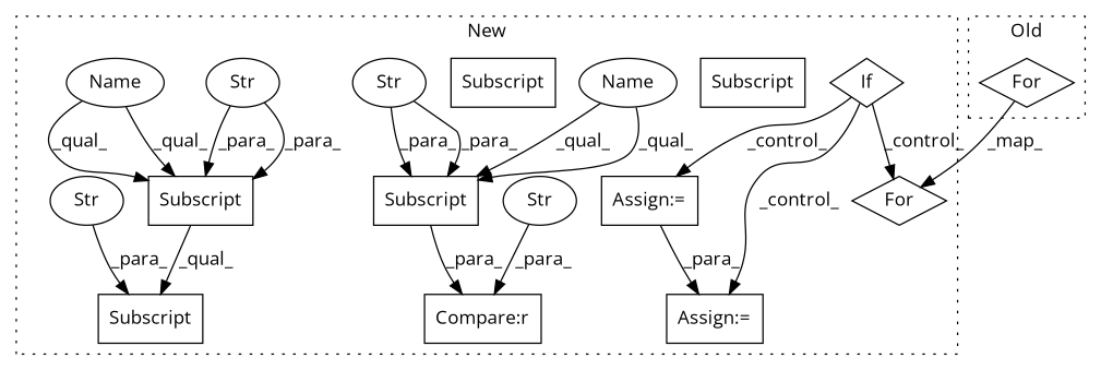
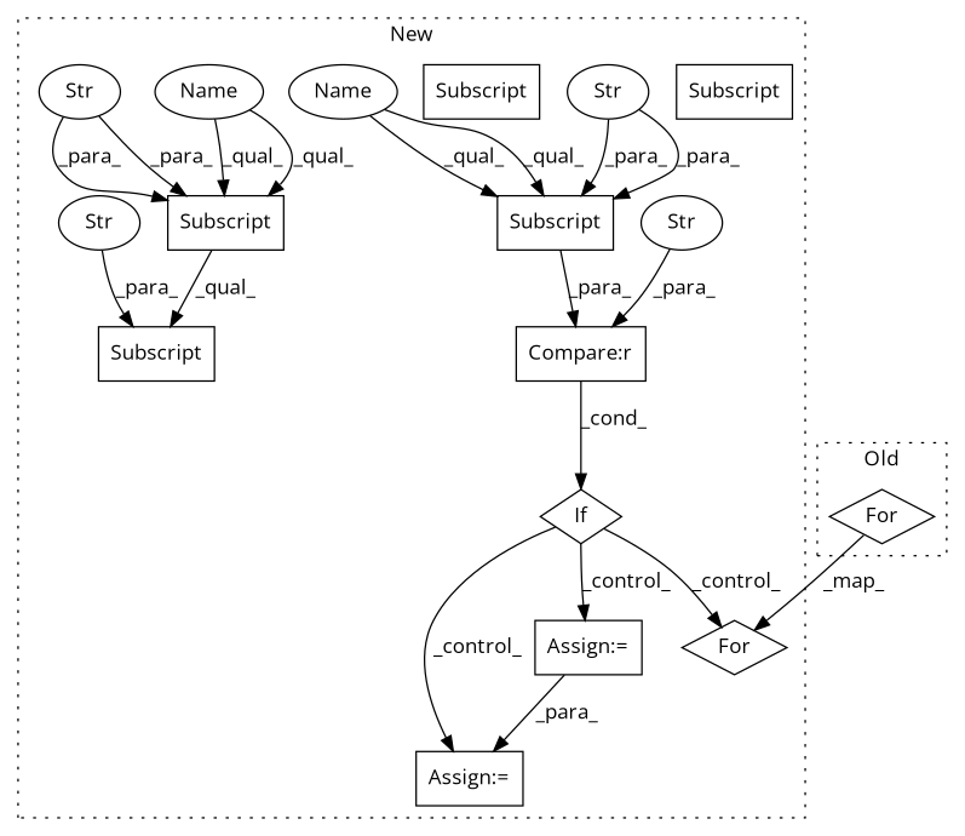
  digraph {
    fontname="Open Sans"
    node [a=63 l="37,0" s="2591,0" shape=box fontname="Open Sans"]
    edge [fontname="Open Sans"]
    n1 [a=107 l="4,18" label=For s="2075,2112" shape=diamond]
    n2 [a=96 l="3,14" label=If s="1253,1307" shape=diamond]
    n3 [a=40 l=51 label="Compare:r" s=1256]
    n4 [a=68 l=3 label="Assign:=" s=2544]
    n5 [a=66 l=10 label=Str s=1256 shape=ellipse]
    n6 [a=68 l=3 label="Assign:=" s=2487]
    n7 [label=Subscript s="1270,0"]
    n8 [a=66 l=17 label=Str s=1289 shape=ellipse]
    n9 [label=Subscript]
    n10 [a=66 l=17 label=Str s=2610 shape=ellipse]
    n11 [l="51,0" label=Subscript]
    n12 [a=66 l=12 label=Str s=2629 shape=ellipse]
    n13 [a=87 l=18 label=Name s=1270 shape=ellipse]
    n14 [a=87 l=18 label=Name s=2591 shape=ellipse]
    n15 [label=Subscript s="1270,0"]
    n16 [label=Subscript]
    n17 [a=107 l="4,14" label=For s="1912,1949" shape=diamond]
    subgraph cluster_1 {
      label=New
      style=dotted
      n1
      n2
      n3
      n4
      n5
      n6
      n7
      n8
      n9
      n10
      n11
      n12
      n13
      n14
      n15
      n16
    }
    subgraph cluster_2 {
      label=Old
      style=dotted
      n17
    }
    n2 -> n1 [label=_control_]
    n2 -> n4 [label=_control_]
    n2 -> n6 [label=_control_]
+   n3 -> n2 [label=_cond_]
    n5 -> n3 [label=_para_]
    n6 -> n4 [label=_para_]
    n8 -> n15 [label=_para_]
    n8 -> n15 [label=_para_]
    n10 -> n16 [label=_para_]
    n10 -> n16 [label=_para_]
    n12 -> n11 [label=_para_]
    n13 -> n15 [label=_qual_]
    n13 -> n15 [label=_qual_]
    n14 -> n16 [label=_qual_]
    n14 -> n16 [label=_qual_]
    n15 -> n3 [label=_para_]
    n16 -> n11 [label=_qual_]
    n17 -> n1 [label=_map_]
  }
